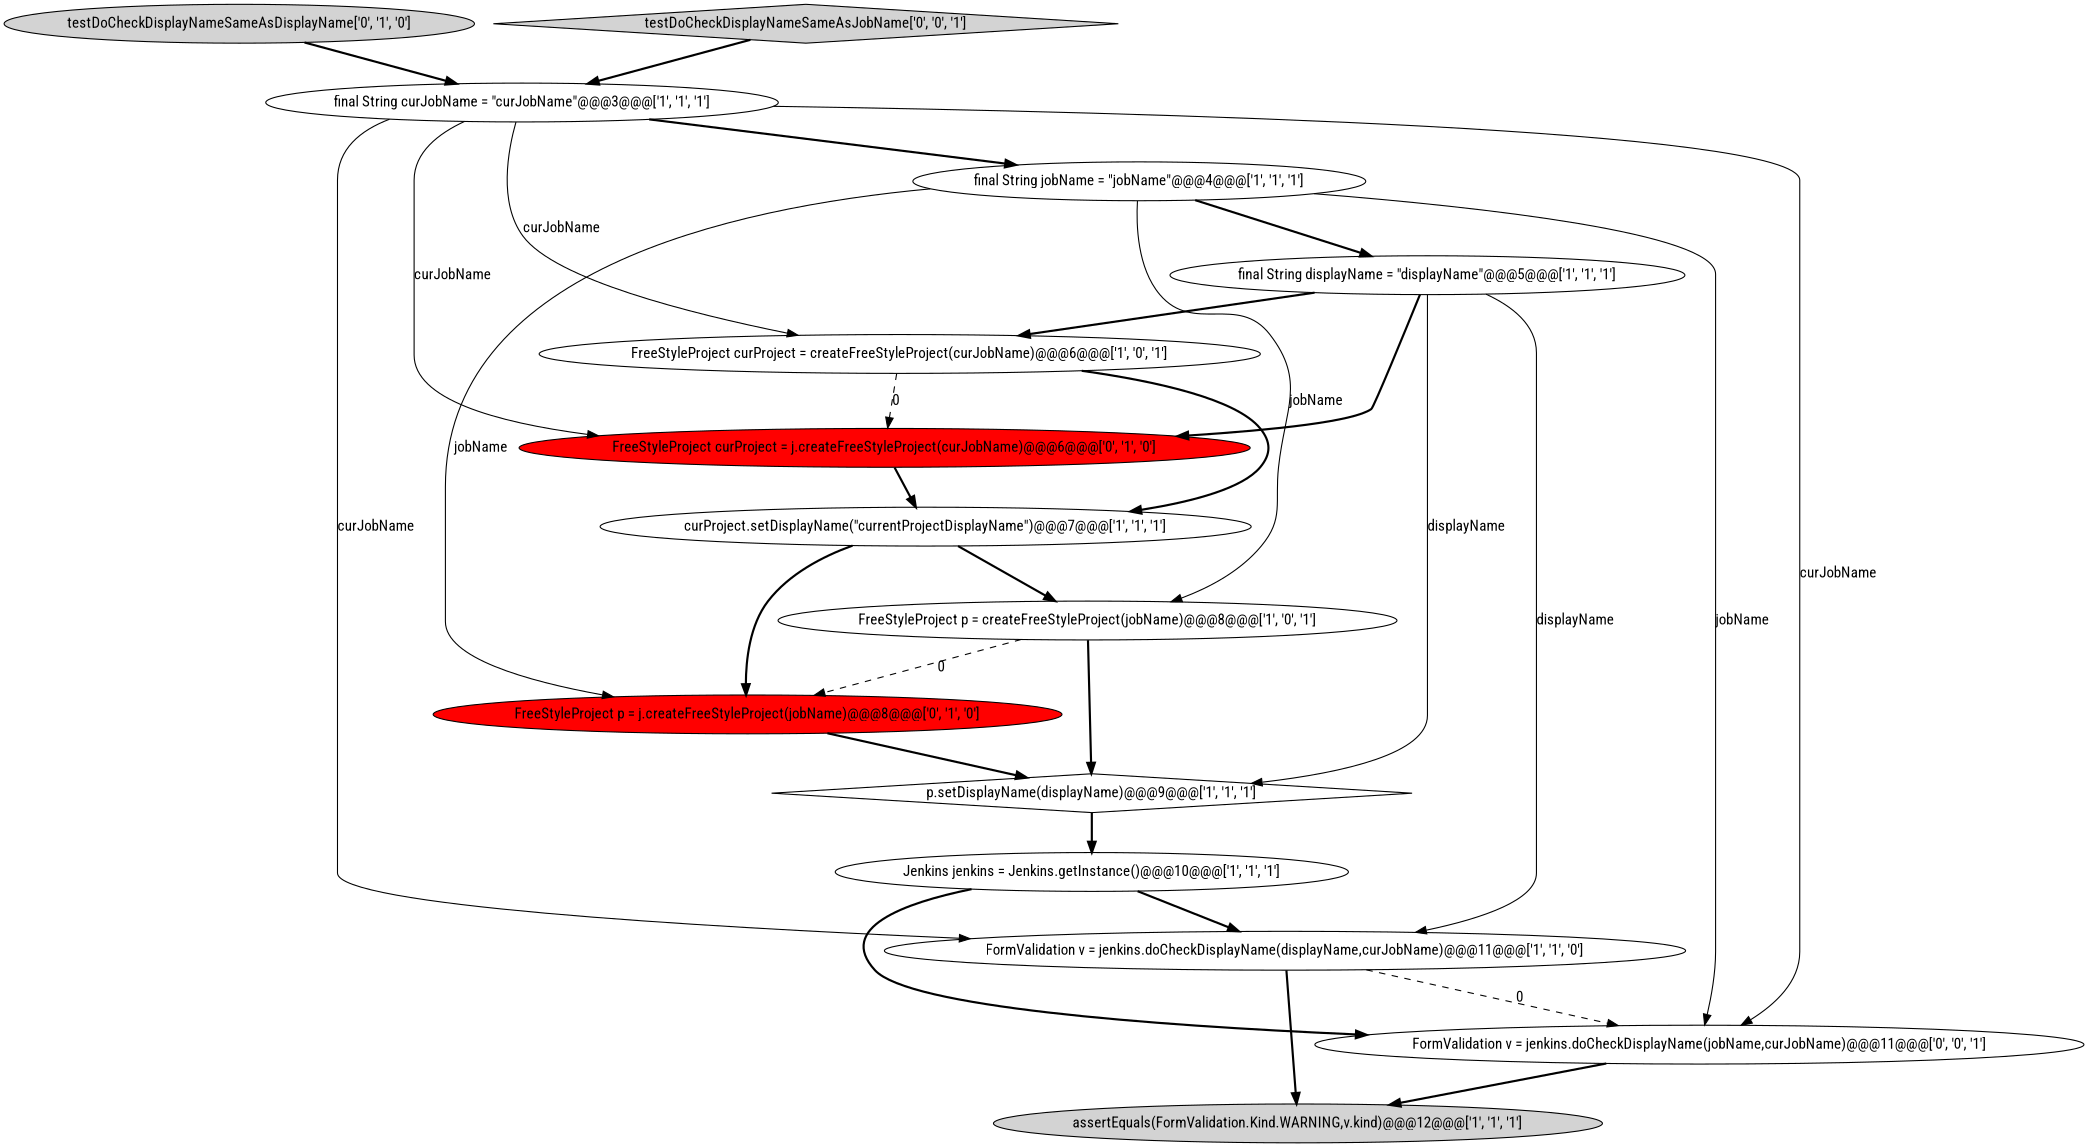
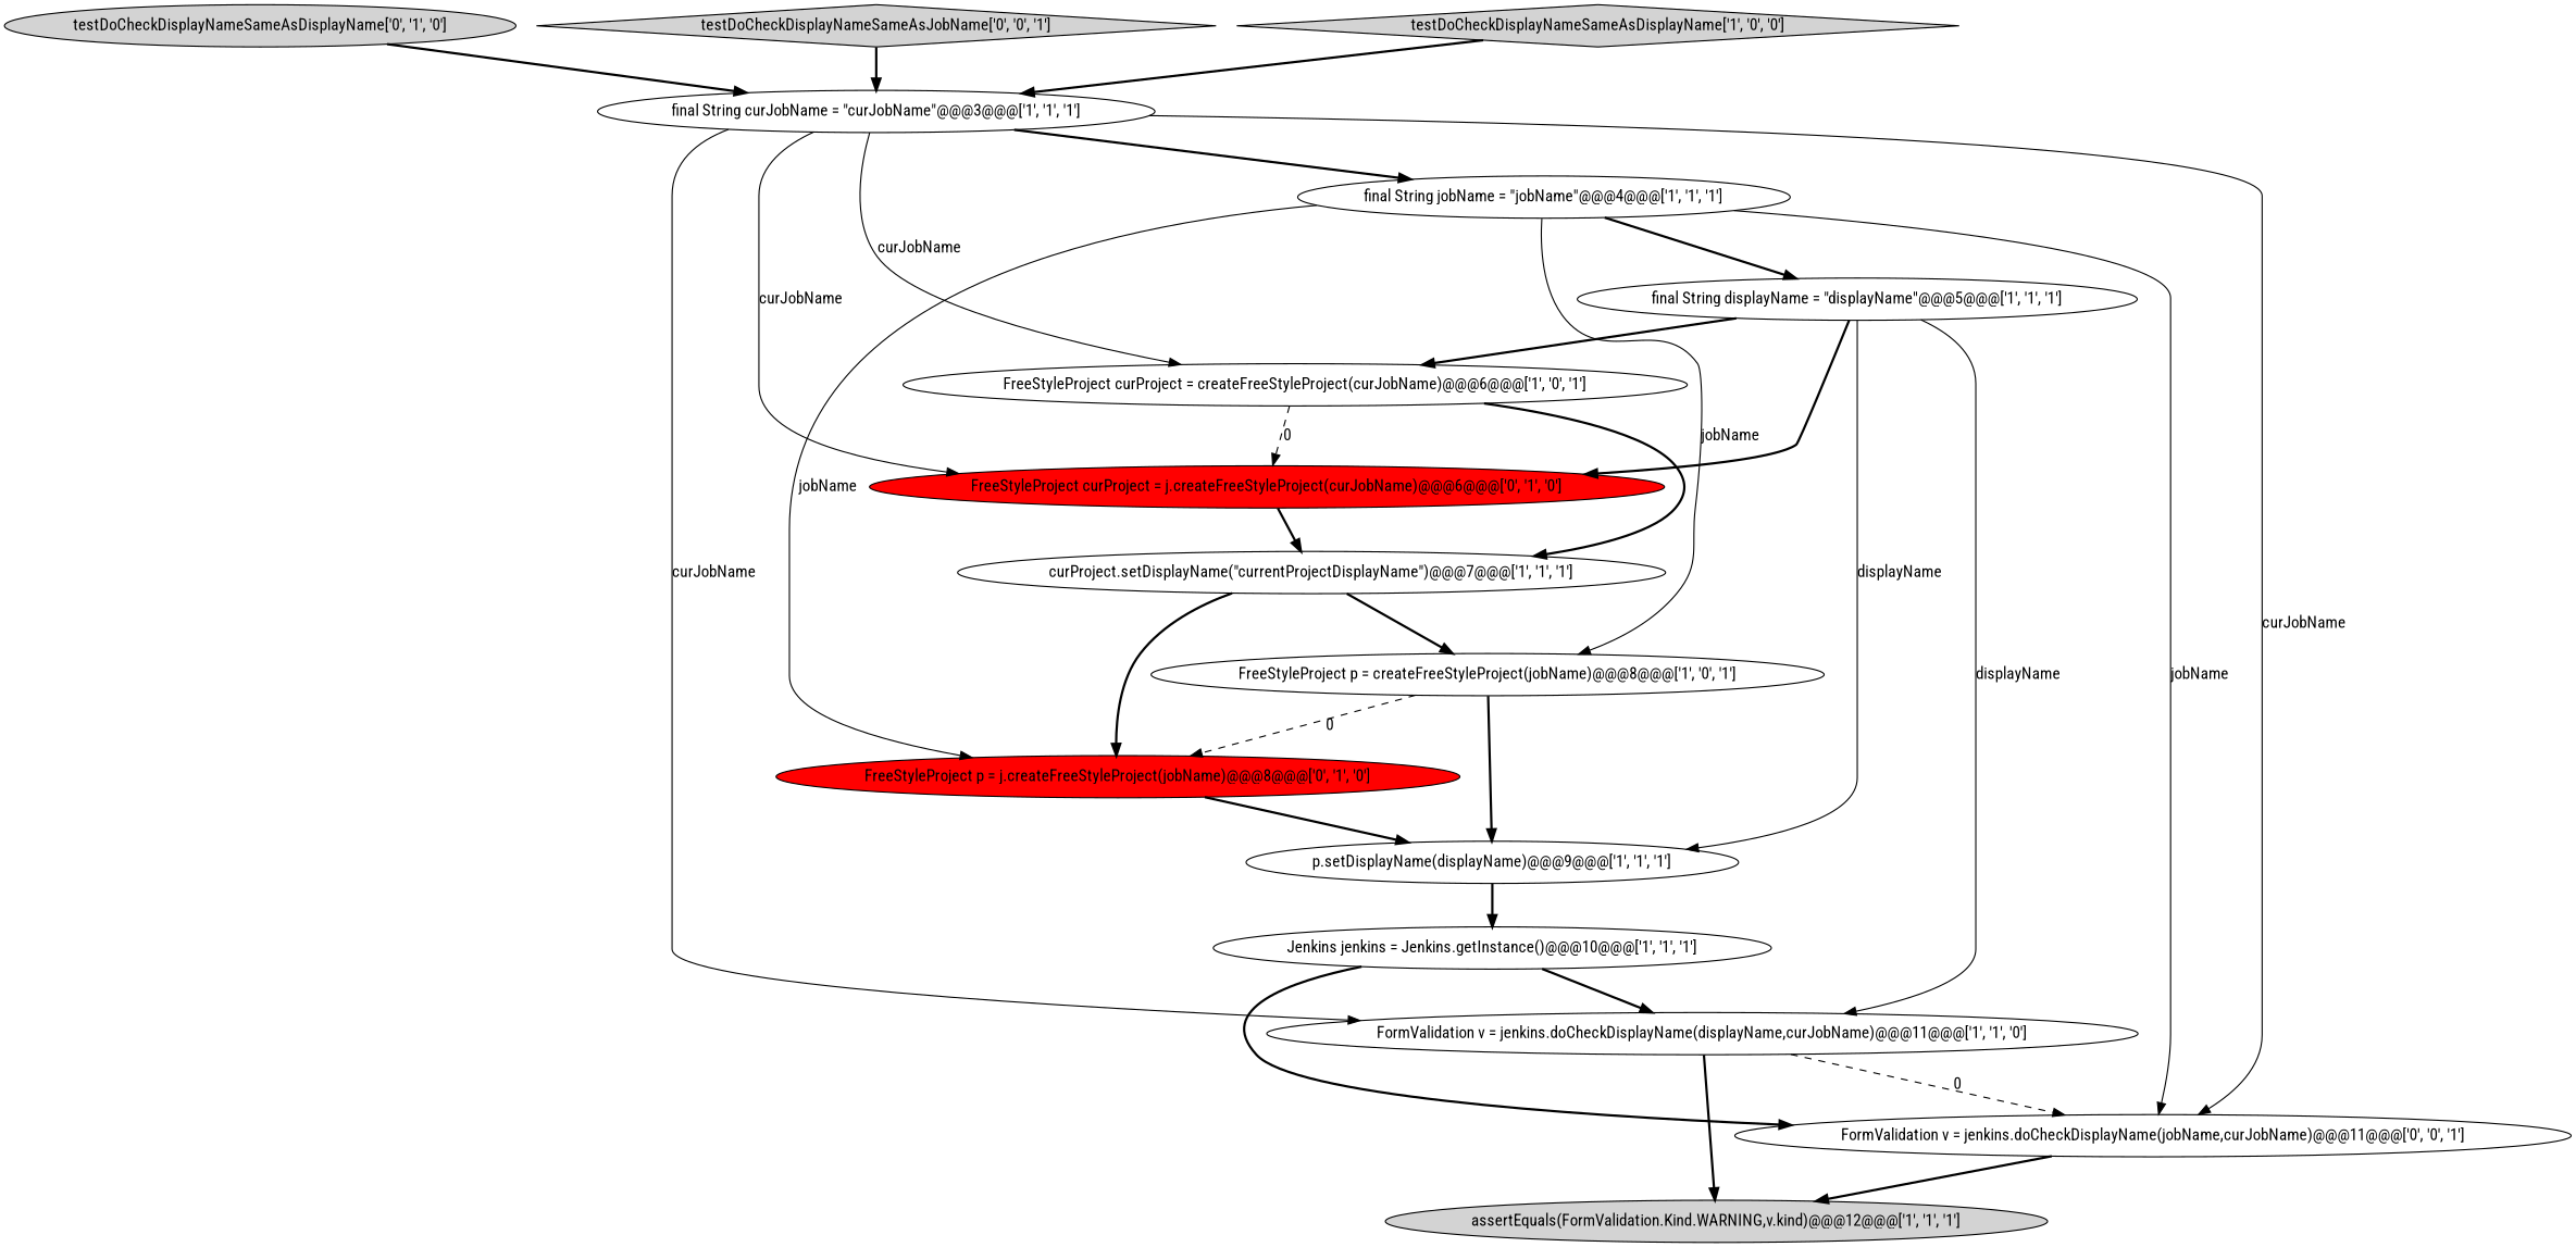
  digraph {
    fontname="Roboto Condensed"
    node [fillcolor=white fontname="Roboto Condensed" shape=ellipse style=filled]
    edge [fontname="Roboto Condensed" style=bold]
    n1 [label="FreeStyleProject p = createFreeStyleProject(jobName)@@@8@@@['1', '0', '1']"]
-   n2 [label="p.setDisplayName(displayName)@@@9@@@['1', '1', '1']" shape=diamond]
+   n2 [label="p.setDisplayName(displayName)@@@9@@@['1', '1', '1']"]
    n3 [fillcolor=red label="FreeStyleProject p = j.createFreeStyleProject(jobName)@@@8@@@['0', '1', '0']"]
    n4 [label="Jenkins jenkins = Jenkins.getInstance()@@@10@@@['1', '1', '1']"]
    n5 [label="final String jobName = \"jobName\"@@@4@@@['1', '1', '1']"]
    n6 [label="final String displayName = \"displayName\"@@@5@@@['1', '1', '1']"]
    n7 [label="FormValidation v = jenkins.doCheckDisplayName(jobName,curJobName)@@@11@@@['0', '0', '1']"]
    n8 [fillcolor=red label="FreeStyleProject curProject = j.createFreeStyleProject(curJobName)@@@6@@@['0', '1', '0']"]
    n9 [label="FormValidation v = jenkins.doCheckDisplayName(displayName,curJobName)@@@11@@@['1', '1', '0']"]
    n10 [label="FreeStyleProject curProject = createFreeStyleProject(curJobName)@@@6@@@['1', '0', '1']"]
    n11 [fillcolor=lightgray label="assertEquals(FormValidation.Kind.WARNING,v.kind)@@@12@@@['1', '1', '1']"]
    n12 [label="curProject.setDisplayName(\"currentProjectDisplayName\")@@@7@@@['1', '1', '1']"]
    n13 [fillcolor=lightgray label="testDoCheckDisplayNameSameAsDisplayName['0', '1', '0']"]
    n14 [label="final String curJobName = \"curJobName\"@@@3@@@['1', '1', '1']"]
    n15 [fillcolor=lightgray label="testDoCheckDisplayNameSameAsJobName['0', '0', '1']" shape=diamond]
+   n16 [fillcolor=lightgray label="testDoCheckDisplayNameSameAsDisplayName['1', '0', '0']" shape=diamond]
    n1 -> n2
    n1 -> n3 [label=0 style=dashed]
    n2 -> n4
    n3 -> n2
    n4 -> n7
    n4 -> n9
    n5 -> n1 [label=jobName style=solid]
    n5 -> n3 [label=jobName style=solid]
    n5 -> n6
    n5 -> n7 [label=jobName style=solid]
    n6 -> n2 [label=displayName style=solid]
    n6 -> n8
    n6 -> n9 [label=displayName style=solid]
    n6 -> n10
    n7 -> n11
    n8 -> n12
    n9 -> n7 [label=0 style=dashed]
    n9 -> n11
    n10 -> n8 [label=0 style=dashed]
    n10 -> n12
    n12 -> n1
    n12 -> n3
    n13 -> n14
    n14 -> n5
    n14 -> n7 [label=curJobName style=solid]
    n14 -> n8 [label=curJobName style=solid]
    n14 -> n9 [label=curJobName style=solid]
    n14 -> n10 [label=curJobName style=solid]
    n15 -> n14
+   n16 -> n14
  }
